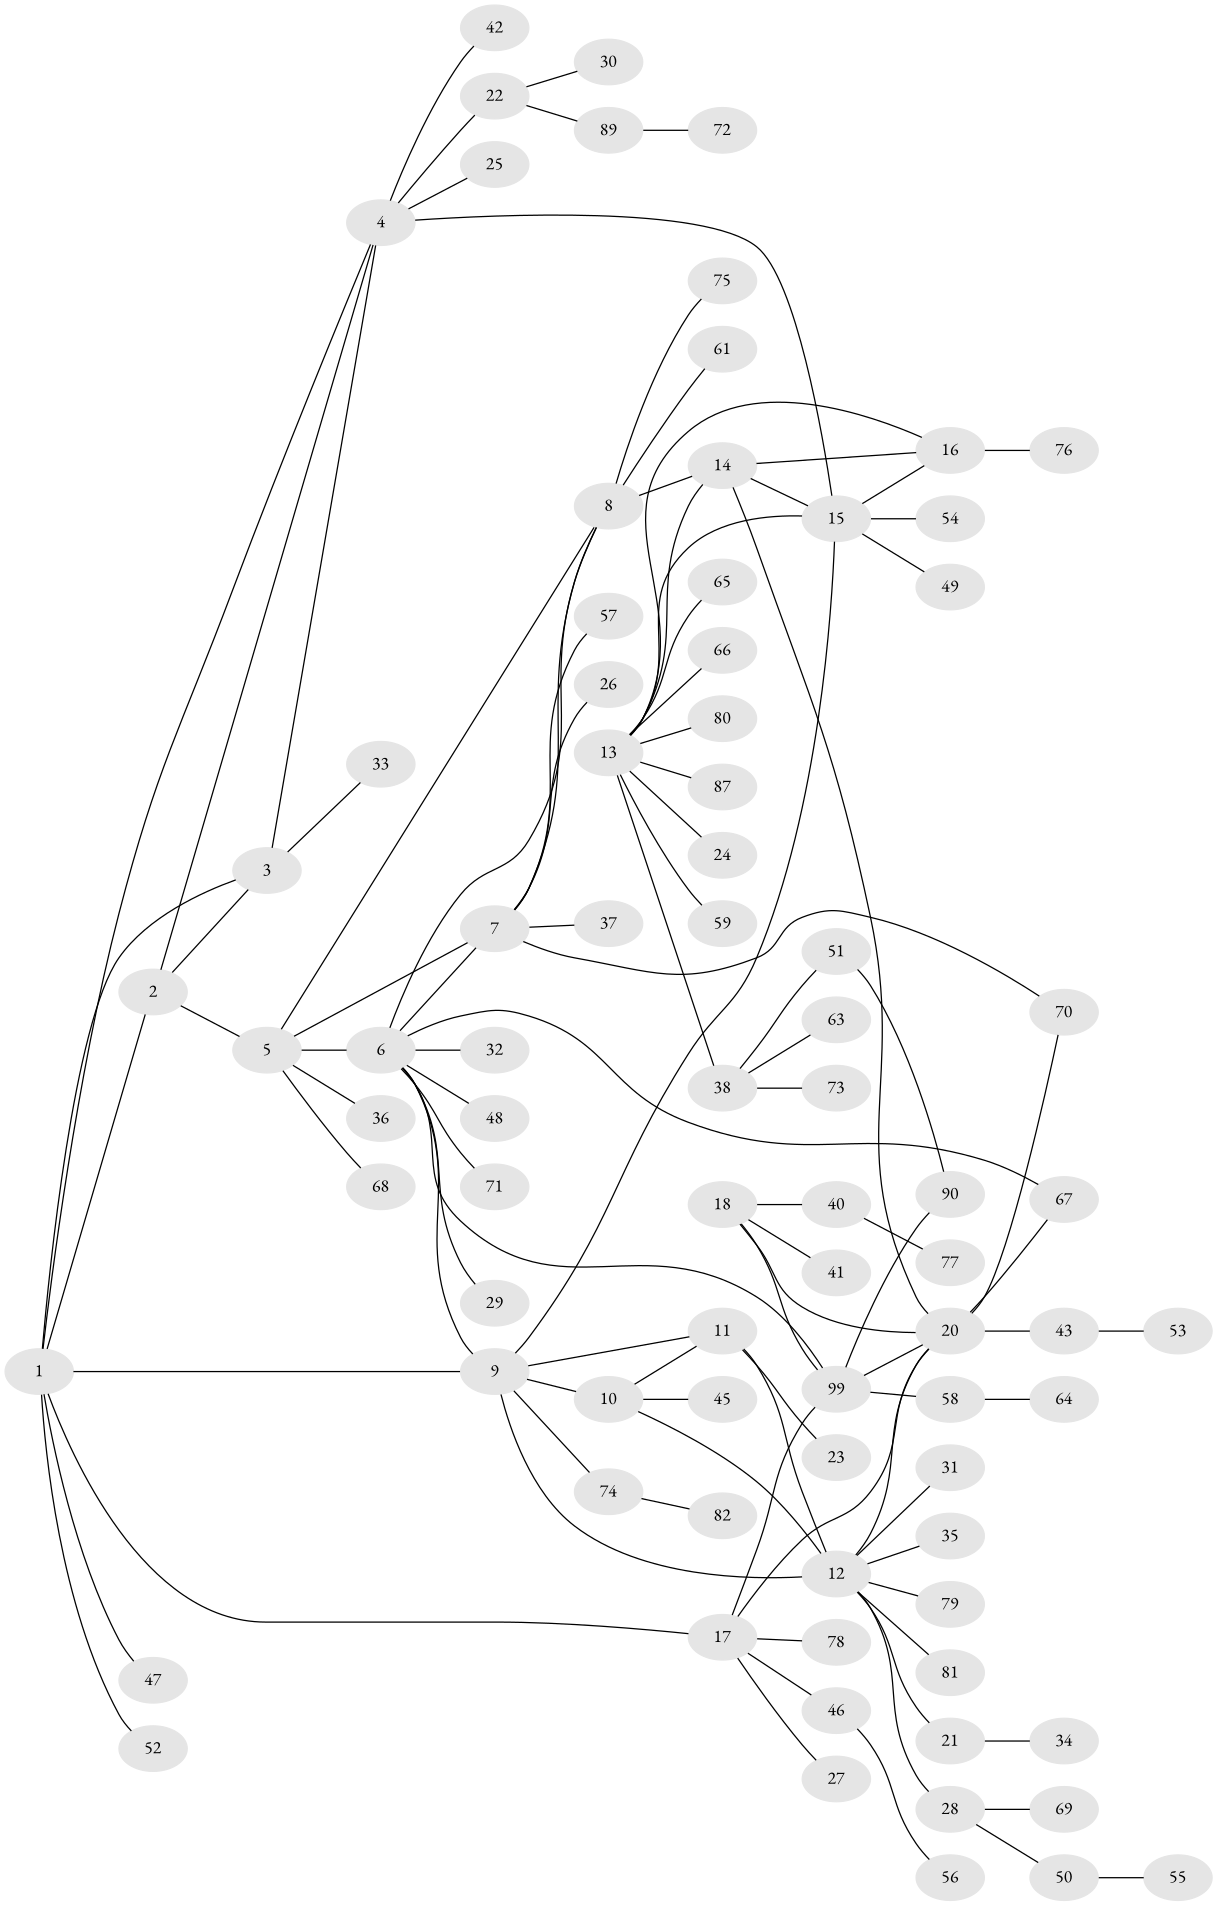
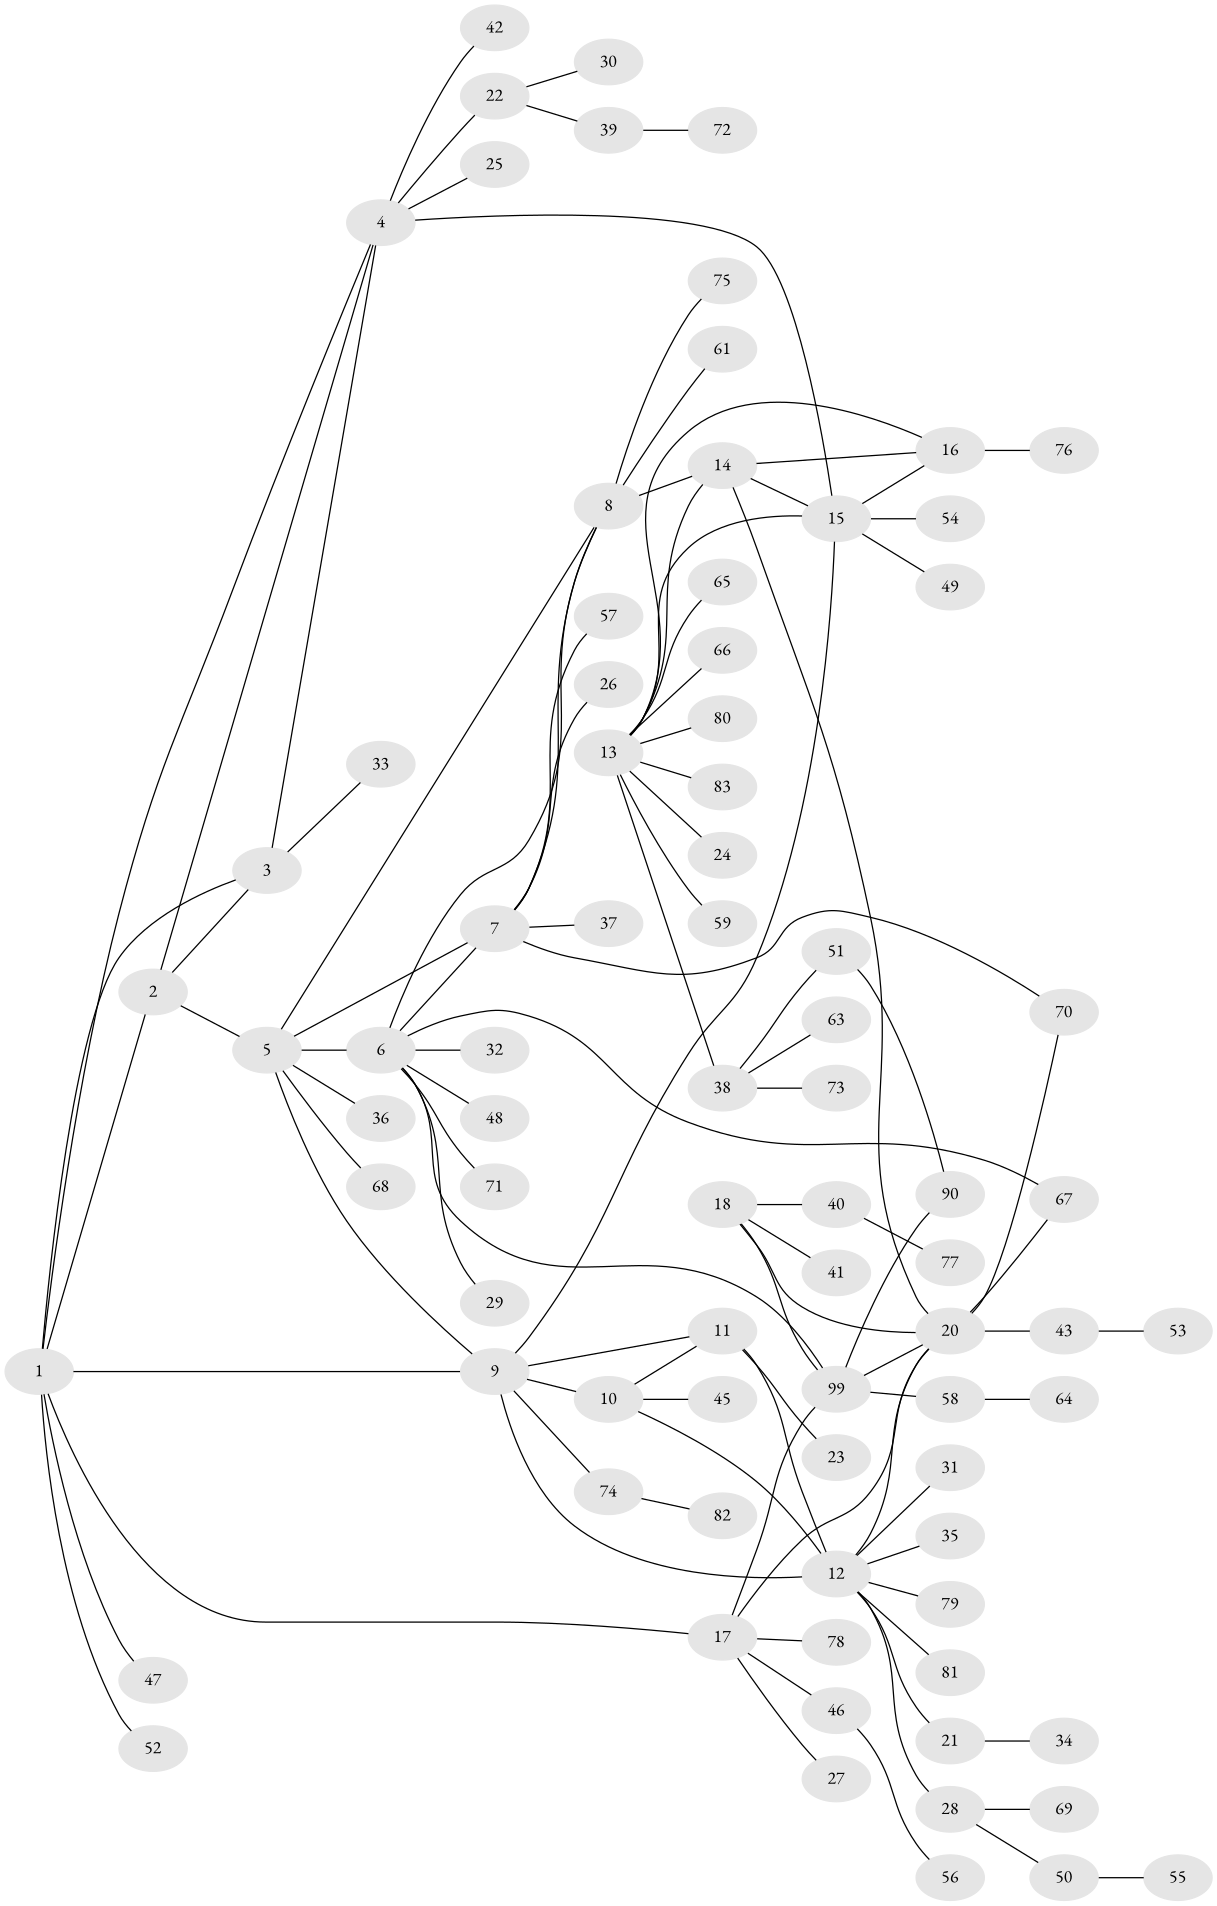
  graph {
    fontname="EB Garamond"
    rankdir=LR
    node [color=gray90 fontname="EB Garamond" style=filled]
    edge [fontname="EB Garamond"]
    1
    2
    3
    4
    9
    17
    47
    52
    5
    33
    15
    22
    25
    42
    10
    11
    12
    74
    n19 [label=99]
    20
    27
    46
    78
    6
    7
    8
    36
    68
    16
    49
    54
    30
-   39 [label=89]
+   39
    29
    32
    48
    67
    71
    26
    37
    57
    70
    14
    61
    75
    58
    n47 [label=90]
    45
    23
    21
    28
    31
    35
    79
    81
    82
    43
    34
    50
    69
    13
    24
    38
    59
    65
    66
    80
-   83 [label=87]
+   83
    76
    51
    63
    73
    18
    40
    41
    56
    77
    64
    53
    72
    55
    1 -- 2
    1 -- 3
    1 -- 4
    1 -- 9
    1 -- 17
    1 -- 47
    1 -- 52
    2 -- 3
    2 -- 4
    2 -- 5
    3 -- 4
    3 -- 33
    4 -- 15
    4 -- 22
    4 -- 25
    4 -- 42
    9 -- 15
    9 -- 10
    9 -- 11
    9 -- 12
    9 -- 74
    17 -- n19
    17 -- 20
    17 -- 27
    17 -- 46
    17 -- 78
-   6 -- 9
+   5 -- 9
    5 -- 6
    5 -- 7
    5 -- 8
    5 -- 36
    5 -- 68
    15 -- 16
    15 -- 49
    15 -- 54
    22 -- 30
    22 -- 39
    10 -- 11
    10 -- 12
    10 -- 45
    11 -- 12
    11 -- 23
    12 -- 20
    12 -- 21
    12 -- 28
    12 -- 31
    12 -- 35
    12 -- 79
    12 -- 81
    74 -- 82
    n19 -- 20
    n19 -- 58
    n19 -- n47
    20 -- 67
    20 -- 70
    20 -- 43
    46 -- 56
    6 -- n19
    6 -- 7
    6 -- 8
    6 -- 29
    6 -- 32
    6 -- 48
    6 -- 67
    6 -- 71
    7 -- 8
    7 -- 26
    7 -- 37
    7 -- 57
    7 -- 70
    8 -- 14
    8 -- 61
    8 -- 75
    16 -- 76
    39 -- 72
    14 -- 15
    14 -- 20
    14 -- 16
    58 -- 64
    21 -- 34
    28 -- 50
    28 -- 69
    43 -- 53
    50 -- 55
    13 -- 15
    13 -- 16
    13 -- 14
    13 -- 24
    13 -- 38
    13 -- 59
    13 -- 65
    13 -- 66
    13 -- 80
    13 -- 83
    38 -- 51
    38 -- 63
    38 -- 73
    51 -- n47
    18 -- n19
    18 -- 20
    18 -- 40
    18 -- 41
    40 -- 77
  }
